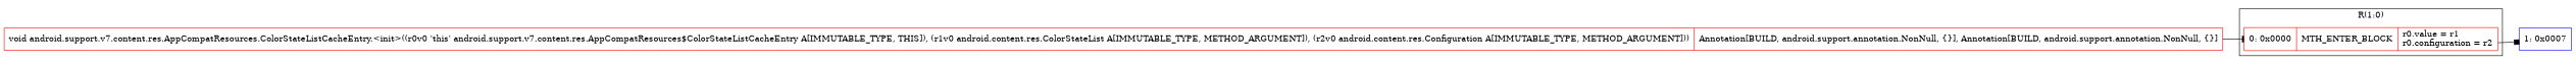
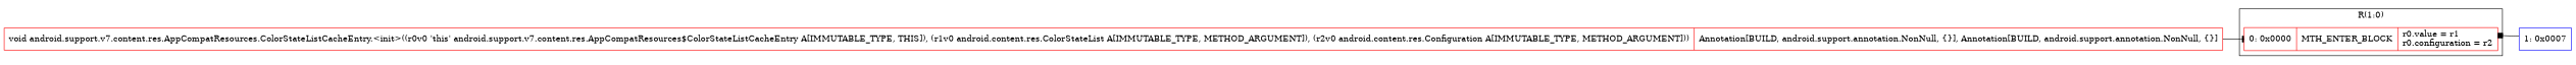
  digraph {
    rankdir=LR
    node [color=red shape=record]
    n1 [label="{0\:\ 0x0000|MTH_ENTER_BLOCK\l|r0.value = r1\lr0.configuration = r2\l}"]
    n2 [color=blue label="{1\:\ 0x0007}"]
    n3 [label="{void android.support.v7.content.res.AppCompatResources.ColorStateListCacheEntry.\<init\>((r0v0 'this' android.support.v7.content.res.AppCompatResources$ColorStateListCacheEntry A[IMMUTABLE_TYPE, THIS]), (r1v0 android.content.res.ColorStateList A[IMMUTABLE_TYPE, METHOD_ARGUMENT]), (r2v0 android.content.res.Configuration A[IMMUTABLE_TYPE, METHOD_ARGUMENT]))  | Annotation[BUILD, android.support.annotation.NonNull, \{\}], Annotation[BUILD, android.support.annotation.NonNull, \{\}]\l}"]
    subgraph cluster_1 {
      label="R(1:0)"
      n1
    }
-   n1 -> n2 [arrowhead=box]
+   n2 -> n1 [arrowhead=box]
    n3 -> n1 [arrowhead=tee]
  }
